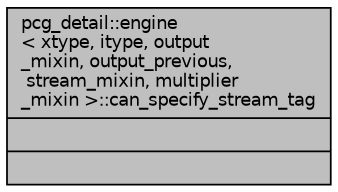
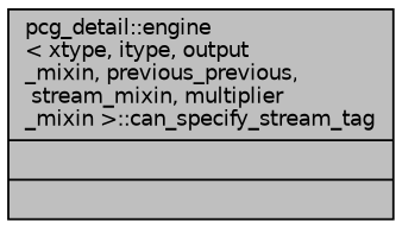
  digraph {
-   n1 [color=black fillcolor=grey75 fontcolor=black fontname=Helvetica fontsize=10 height=0.2 label="{pcg_detail::engine\l\< xtype, itype, output\l_mixin, output_previous,\l stream_mixin, multiplier\l_mixin \>::can_specify_stream_tag\n||}" shape=record style=filled width=0.4]
+   n1 [color=black fillcolor=grey75 fontcolor=black fontname=Helvetica fontsize=10 height=0.2 label="{pcg_detail::engine\l\< xtype, itype, output\l_mixin, previous_previous,\l stream_mixin, multiplier\l_mixin \>::can_specify_stream_tag\n||}" shape=record style=filled width=0.4]
  }
